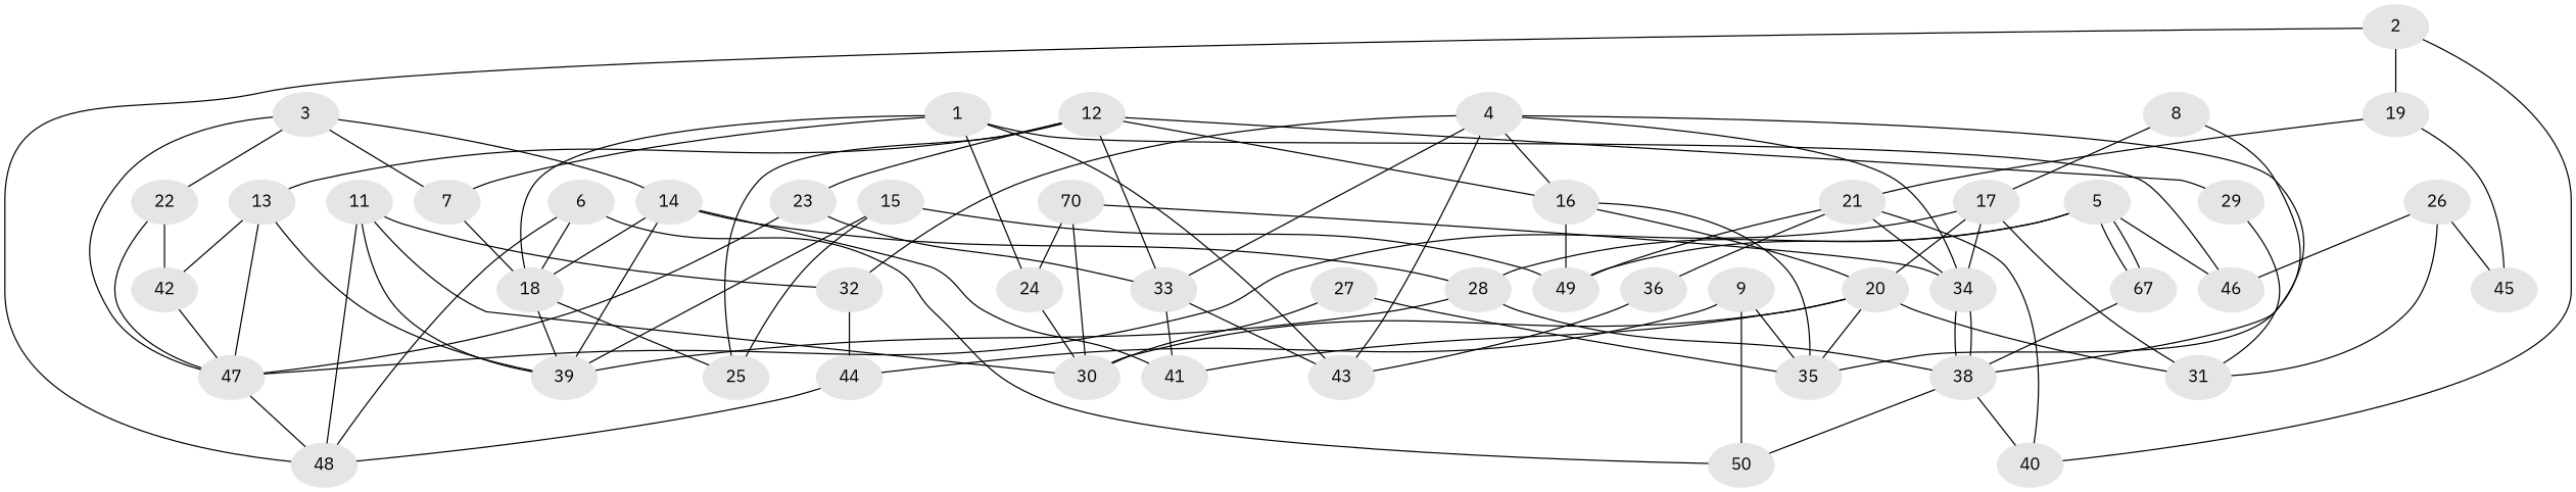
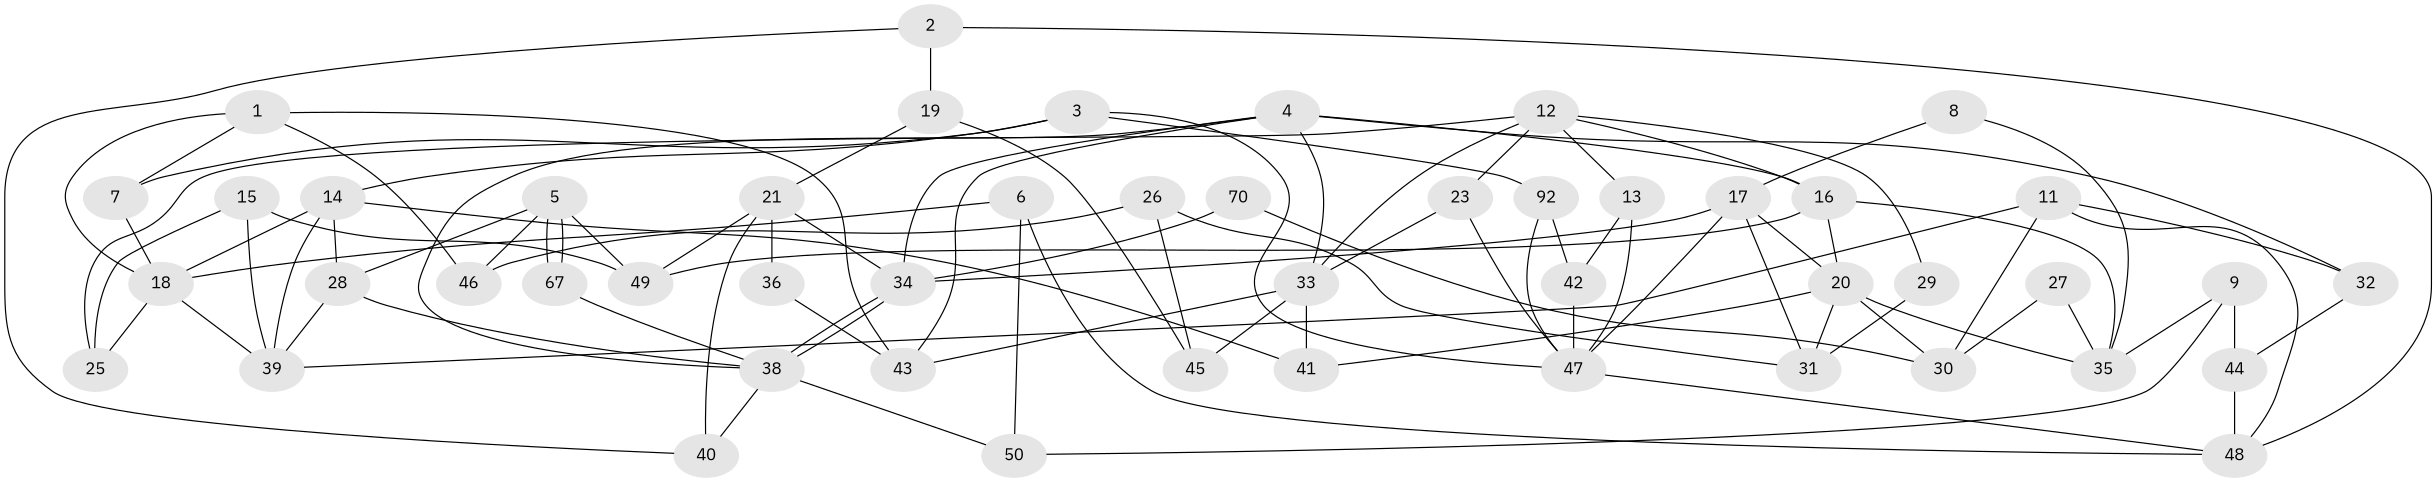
  graph {
    fontname="IBM Plex Sans"
    node [color=gray90 fontname="IBM Plex Sans" style=filled]
    edge [fontname="IBM Plex Sans"]
    1
    7
    18
-   24
    43
    46
    39
    25
    30
    2
    19
    40
    48
    21
    45
    3
    14
-   22
+   22 [label=92]
    47
    28
    41
    42
    4
    16
    32
    33
    34
    38
    49
    35
    20
    44
    50
    5
    n35 [label=67]
    6
    8
    17
    31
    9
    n41 [label=70]
    11
    12
    13
    23
    29
    15
    36
    26
    27
    1 -- 7
    1 -- 18
-   1 -- 24
    1 -- 43
    1 -- 46
    7 -- 18
    18 -- 39
    18 -- 25
-   24 -- 30
    2 -- 19
    2 -- 40
    2 -- 48
    19 -- 21
    19 -- 45
    21 -- 40
    21 -- 34
    21 -- 49
    21 -- 36
    3 -- 7
    3 -- 14
    3 -- 22
    3 -- 47
    14 -- 18
    14 -- 39
    14 -- 28
    14 -- 41
    22 -- 47
    22 -- 42
    47 -- 48
    28 -- 39
    28 -- 38
    42 -- 47
    4 -- 43
    4 -- 16
    4 -- 32
    4 -- 33
    4 -- 34
    4 -- 38
    16 -- 49
    16 -- 35
    16 -- 20
    32 -- 44
    33 -- 43
+   33 -- 45
    33 -- 41
    34 -- 38
    34 -- 38
    38 -- 40
    38 -- 50
    20 -- 30
    20 -- 41
    20 -- 35
    20 -- 31
    44 -- 48
    5 -- 46
    5 -- 28
    5 -- 49
    5 -- n35
    5 -- n35
    n35 -- 38
    6 -- 18
    6 -- 48
    6 -- 50
    8 -- 35
    8 -- 17
    17 -- 47
    17 -- 34
    17 -- 20
    17 -- 31
    9 -- 35
    9 -- 44
    9 -- 50
-   n41 -- 24
    n41 -- 30
    n41 -- 34
    11 -- 39
    11 -- 30
    11 -- 48
    11 -- 32
    12 -- 25
    12 -- 16
    12 -- 33
    12 -- 13
    12 -- 23
    12 -- 29
-   13 -- 39
    13 -- 47
    13 -- 42
    23 -- 47
    23 -- 33
    29 -- 31
    15 -- 39
    15 -- 25
    15 -- 49
    36 -- 43
    26 -- 46
    26 -- 45
    26 -- 31
    27 -- 30
    27 -- 35
  }
